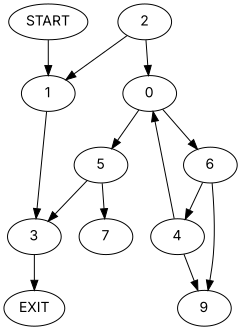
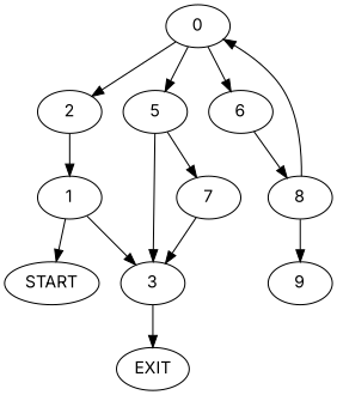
  digraph {
    fontname=Inter
    node [fontname=Inter]
    edge [fontname=Inter]
    n1 [label=START]
    1
    3
    n4 [label=EXIT]
    2
    n6 [label=0]
    5
    6
    7
-   8 [label=4]
+   8
    9
-   n1 -> 1
+   1 -> n1
    1 -> 3
    3 -> n4
    2 -> 1
-   2 -> n6
+   n6 -> 2
    n6 -> 5
    n6 -> 6
    5 -> 3
    5 -> 7
    6 -> 8
-   6 -> 9
+   7 -> 3
    8 -> n6
    8 -> 9
  }
